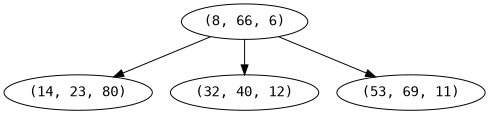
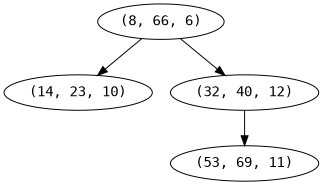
  digraph {
    fontname="DejaVu Sans Mono"
    node [fontname="DejaVu Sans Mono"]
    edge [fontname="DejaVu Sans Mono"]
    "(8, 66, 6)"
-   "(14, 23, 10)" [label="(14, 23, 80)"]
+   "(14, 23, 10)"
    "(32, 40, 12)"
    n4 [label="(53, 69, 11)"]
    "(8, 66, 6)" -> "(14, 23, 10)"
    "(8, 66, 6)" -> "(32, 40, 12)"
-   "(8, 66, 6)" -> n4
+   "(32, 40, 12)" -> n4
  }
